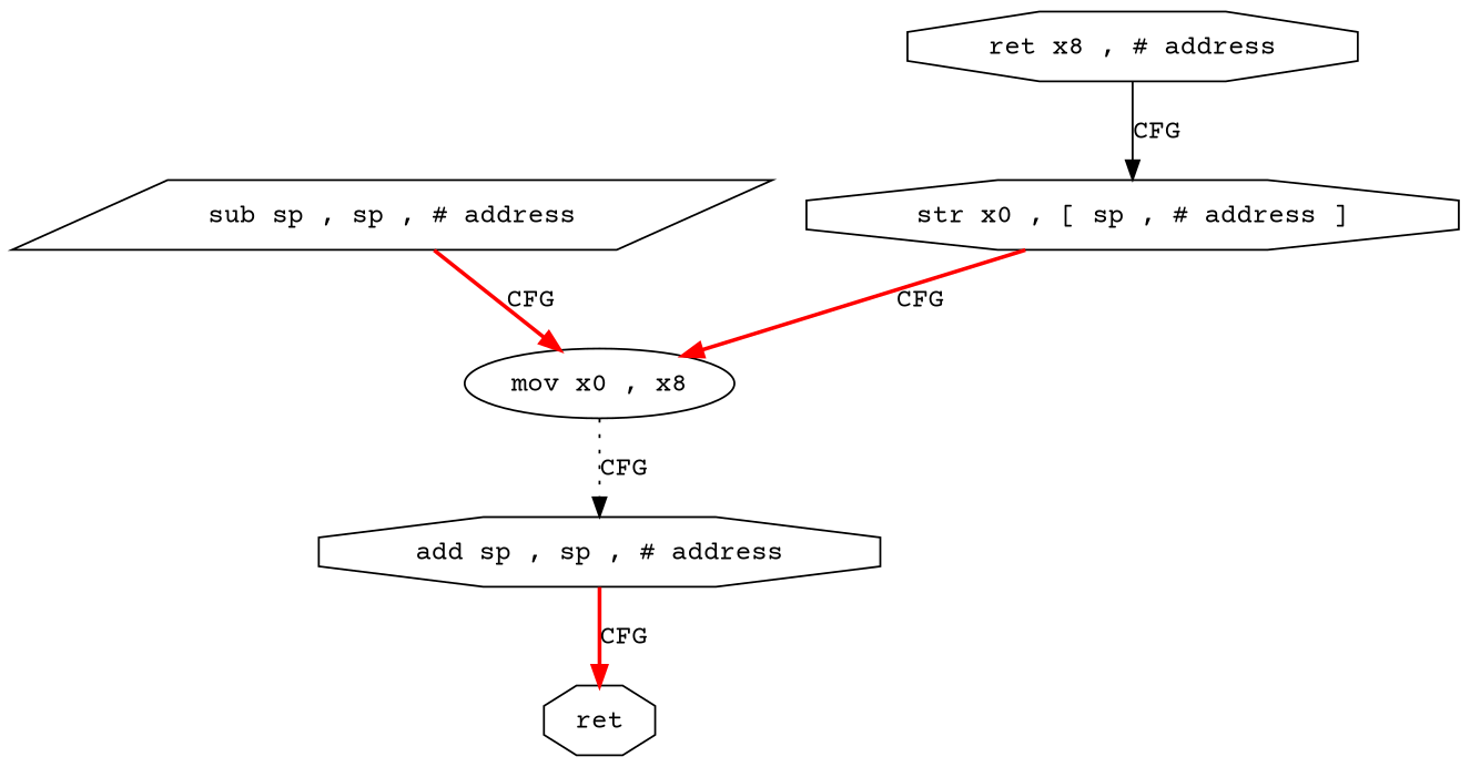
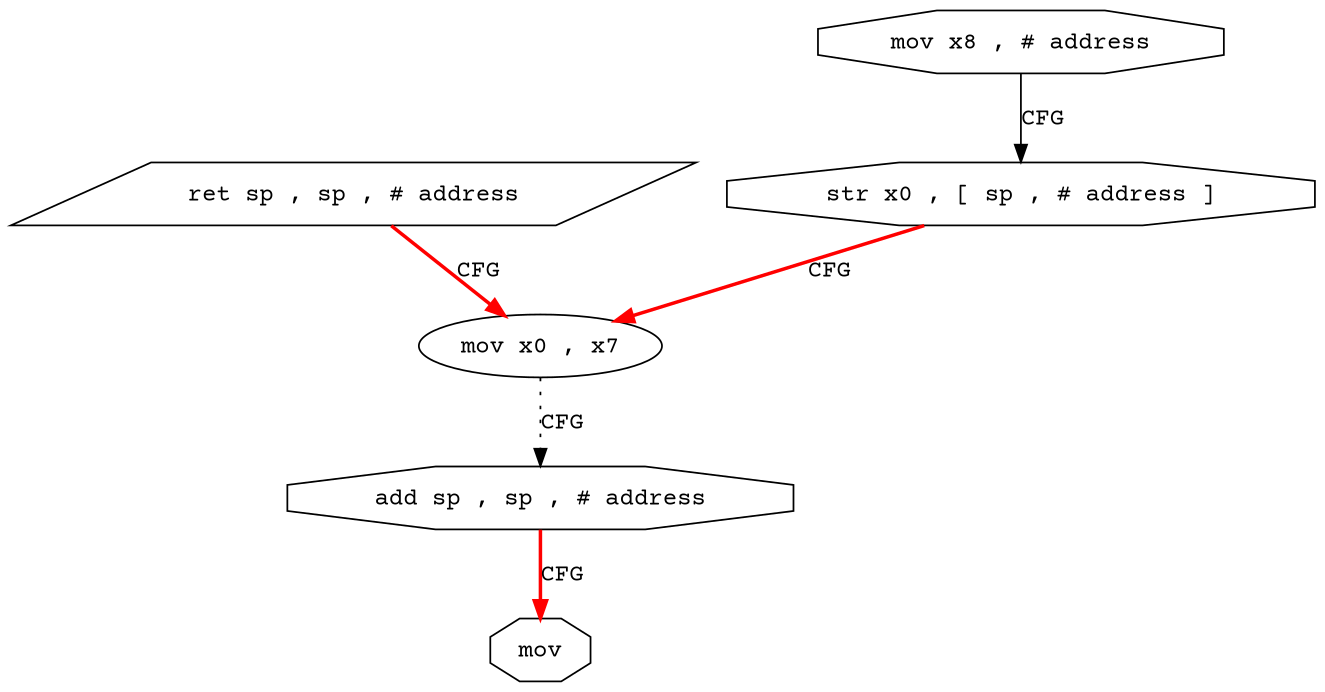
  digraph {
    fontname="Courier Prime"
    node [fontname="Courier Prime" shape=octagon]
    edge [color=red fontname="Courier Prime" style=bold]
-   n1 [label="sub sp , sp , # address" shape=parallelogram]
-   n2 [label="mov x0 , x8" shape=ellipse]
-   n3 [label="ret x8 , # address"]
+   n1 [label="ret sp , sp , # address" shape=parallelogram]
+   n2 [label="mov x0 , x7" shape=ellipse]
+   n3 [label="mov x8 , # address"]
    n4 [label="str x0 , [ sp , # address ]"]
    n5 [label="add sp , sp , # address"]
-   n6 [label=ret]
+   n6 [label=mov]
    n1 -> n2 [label=CFG]
    n2 -> n5 [color=black label=CFG style=dotted]
    n3 -> n4 [color=black label=CFG style=solid]
    n4 -> n2 [label=CFG]
    n5 -> n6 [label=CFG]
  }
